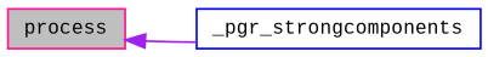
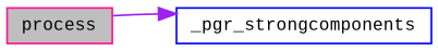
  digraph {
    rankdir=LR
    fontname="Liberation Mono"
    node [fontname="Liberation Mono" fontsize=10 shape=record style=filled]
    n1 [color=deeppink fillcolor=grey75 fontcolor=black height=0.2 label=process width=0.4]
    n2 [color=blue fillcolor=white height=0.2 label=_pgr_strongcomponents width=0.4]
-   n1 -> n2 [color=purple dir=back fontname="Liberation Mono" fontsize=10 labelfontname=Helvetica labelfontsize=10 style=solid]
+   n2 -> n1 [color=purple dir=back fontname="Liberation Mono" fontsize=10 labelfontname=Helvetica labelfontsize=10 style=solid]
  }
